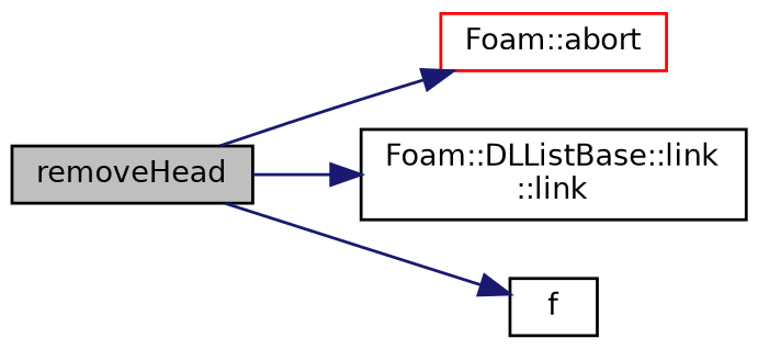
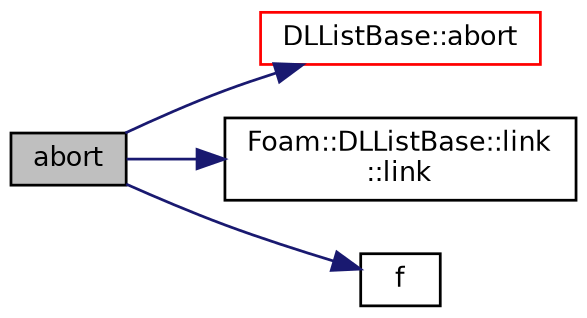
  digraph {
    rankdir=LR
    node [color=black fontname=Helvetica fontsize=10 shape=record]
    edge [color=midnightblue fontname=Helvetica fontsize=10 labelfontname=Helvetica labelfontsize=10 style=solid]
-   n1 [fillcolor=grey75 fontcolor=black height=0.2 label=removeHead style=filled width=0.4]
-   n2 [color=red height=0.2 label="Foam::abort" width=0.4]
+   n1 [fillcolor=grey75 fontcolor=black height=0.2 label=abort style=filled width=0.4]
+   n2 [color=red height=0.2 label="DLListBase::abort" width=0.4]
    n3 [height=0.2 label="Foam::DLListBase::link\l::link" width=0.4]
    n4 [height=0.2 label=f width=0.4]
    n1 -> n2
    n1 -> n3
    n1 -> n4
  }
